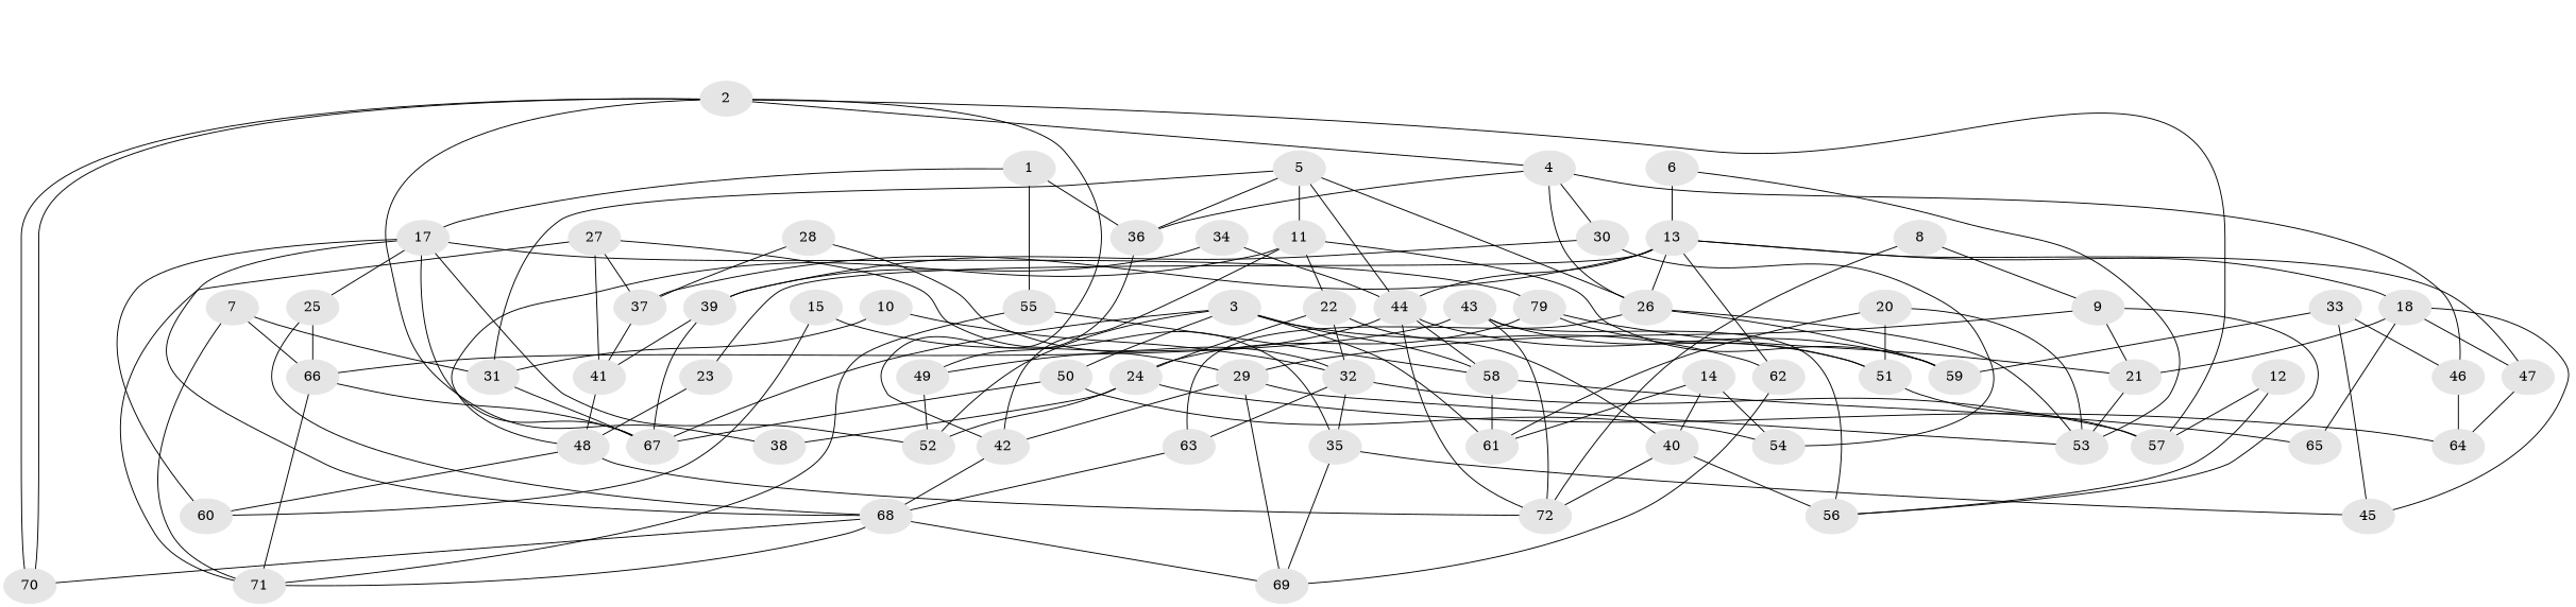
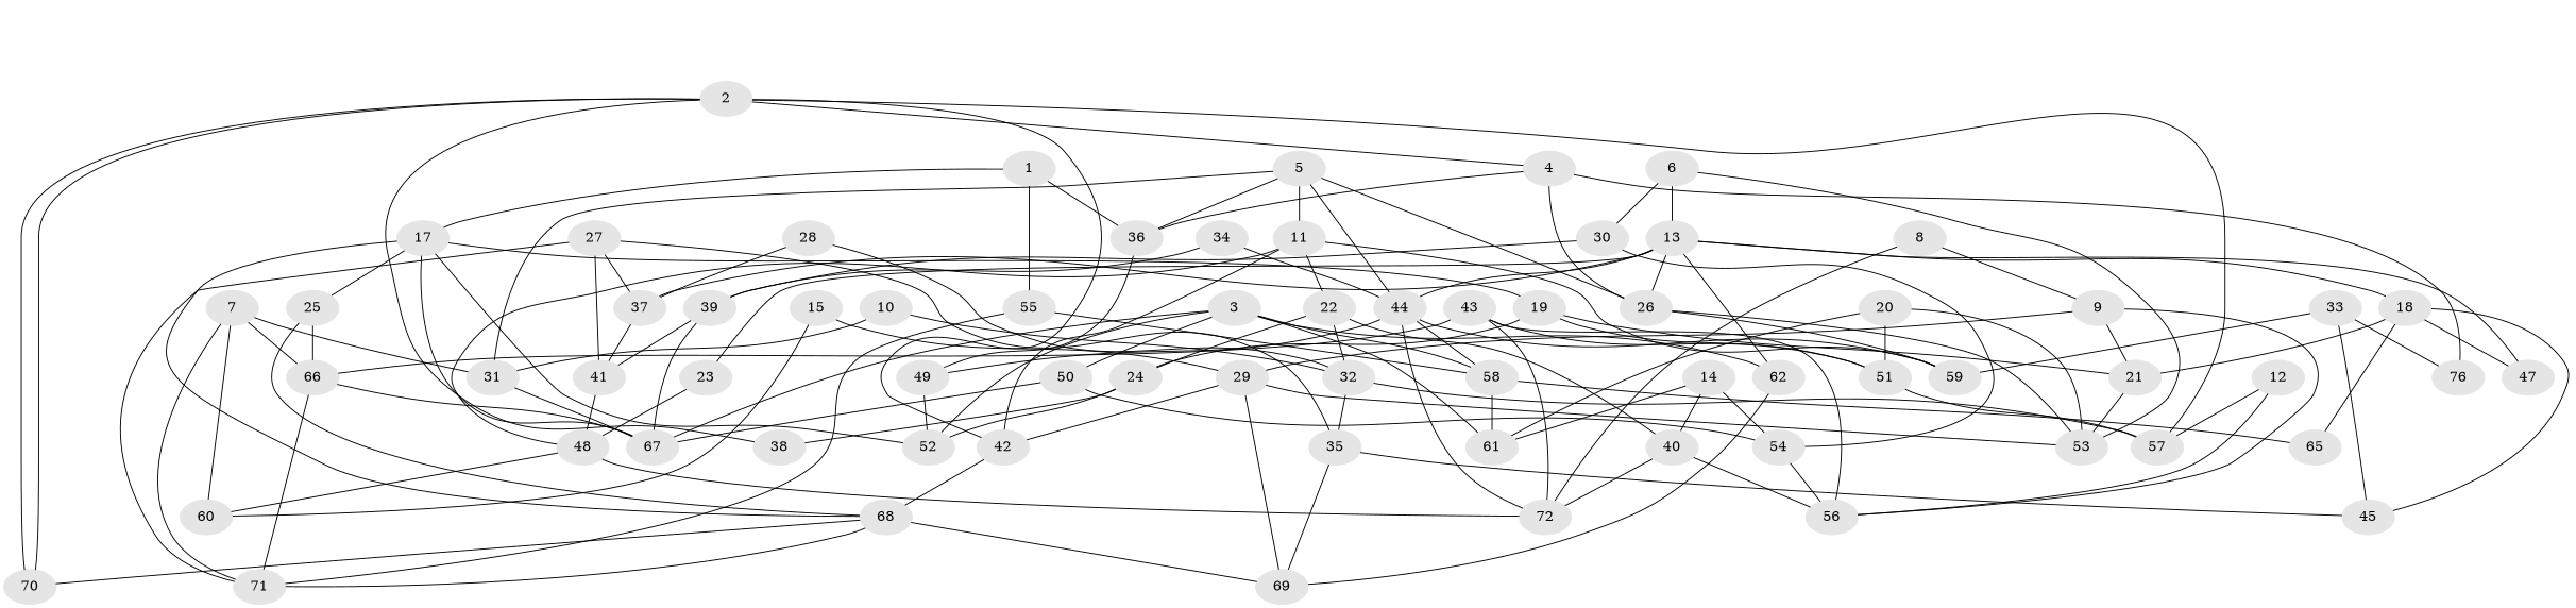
  graph {
    node [color=gray90 style=filled]
    1
    17
    36
    55
    52
    67
    60
    68
-   19 [label=79]
+   19
    25
    49
    58
    71
    2
    4
    38
    42
    57
    70
    26
-   46
+   46 [label=76]
    3
    50
    61
    62
    54
    65
    69
    53
    59
-   63
-   64
    5
    11
    31
    44
    22
    48
    72
    6
    13
    30
    18
    23
    37
    47
    39
    7
    66
    8
    9
    21
    29
    56
    10
    32
    35
    40
    24
    12
    45
    41
    14
    15
    34
    51
    20
    27
    28
    33
    43
    1 -- 17
    1 -- 36
    1 -- 55
    17 -- 52
    17 -- 67
-   17 -- 60
+   7 -- 60
    17 -- 68
    17 -- 19
    17 -- 25
    36 -- 49
    55 -- 58
    55 -- 71
    68 -- 71
    68 -- 70
    68 -- 69
    19 -- 21
    19 -- 24
    19 -- 51
    25 -- 68
    25 -- 66
    49 -- 52
    58 -- 61
    58 -- 65
    2 -- 4
    2 -- 38
    2 -- 42
    2 -- 57
    2 -- 70
    2 -- 70
    4 -- 36
    4 -- 26
    4 -- 46
    42 -- 68
    26 -- 53
    26 -- 59
-   26 -- 63
-   46 -- 64
    3 -- 52
    3 -- 67
    3 -- 58
    3 -- 50
    3 -- 61
    3 -- 62
    50 -- 67
    50 -- 54
    62 -- 69
-   63 -- 68
+   54 -- 56
    5 -- 36
    5 -- 26
    5 -- 11
    5 -- 31
    5 -- 44
    11 -- 42
    11 -- 59
    11 -- 22
    11 -- 48
    31 -- 67
    44 -- 49
    44 -- 58
    44 -- 59
    44 -- 72
    22 -- 32
    22 -- 40
    22 -- 24
    48 -- 60
    48 -- 72
    6 -- 53
    6 -- 13
-   4 -- 30
+   6 -- 30
    13 -- 26
    13 -- 62
    13 -- 44
    13 -- 18
    13 -- 23
    13 -- 37
    13 -- 47
    30 -- 54
    30 -- 39
    18 -- 65
    18 -- 47
    18 -- 21
    18 -- 45
    23 -- 48
    37 -- 41
-   47 -- 64
    39 -- 67
    39 -- 41
    7 -- 71
    7 -- 31
    7 -- 66
    66 -- 67
    66 -- 71
    8 -- 72
    8 -- 9
    9 -- 21
    9 -- 29
    9 -- 56
    21 -- 53
    29 -- 42
    29 -- 69
    29 -- 53
    10 -- 31
    10 -- 32
    32 -- 57
-   32 -- 63
    32 -- 35
    35 -- 69
    35 -- 45
    40 -- 72
    40 -- 56
    24 -- 52
    24 -- 38
-   24 -- 64
    12 -- 57
    12 -- 56
    41 -- 48
    14 -- 61
    14 -- 54
    14 -- 40
    15 -- 60
    15 -- 29
    34 -- 44
    34 -- 39
    51 -- 57
    20 -- 61
    20 -- 53
    20 -- 51
    27 -- 71
    27 -- 37
    27 -- 35
    27 -- 41
    28 -- 37
    28 -- 32
    33 -- 46
    33 -- 59
    33 -- 45
    43 -- 72
    43 -- 66
    43 -- 56
    43 -- 51
  }
